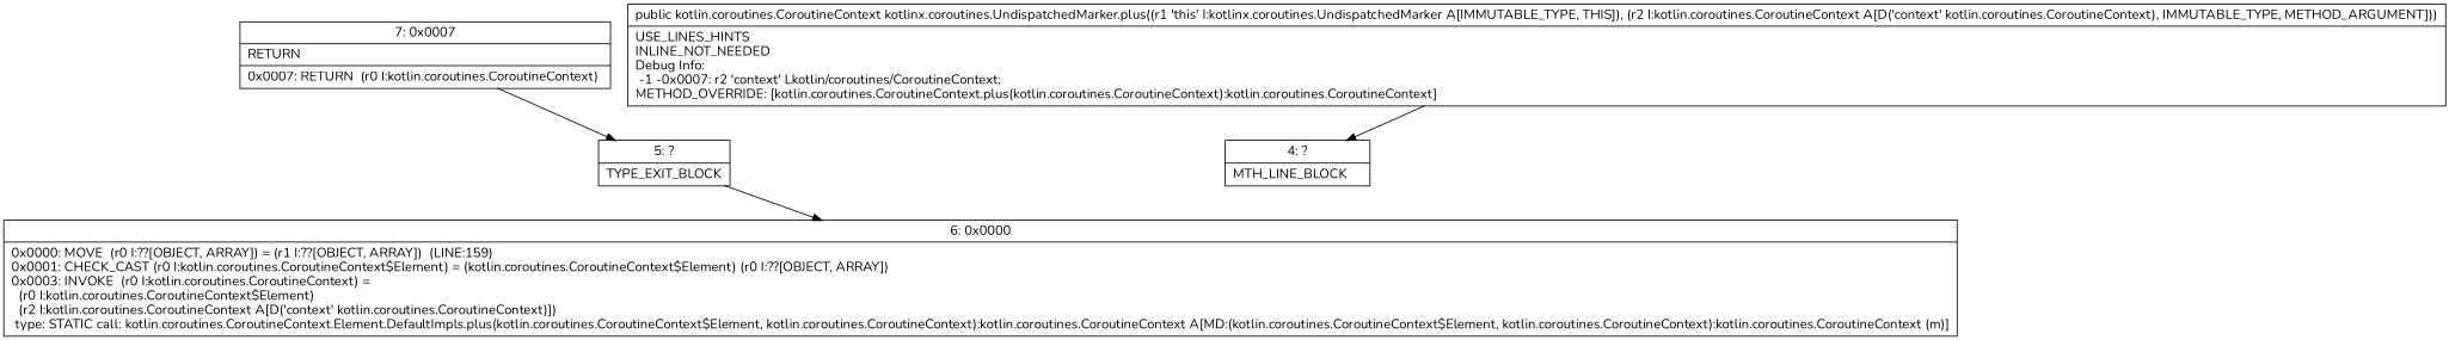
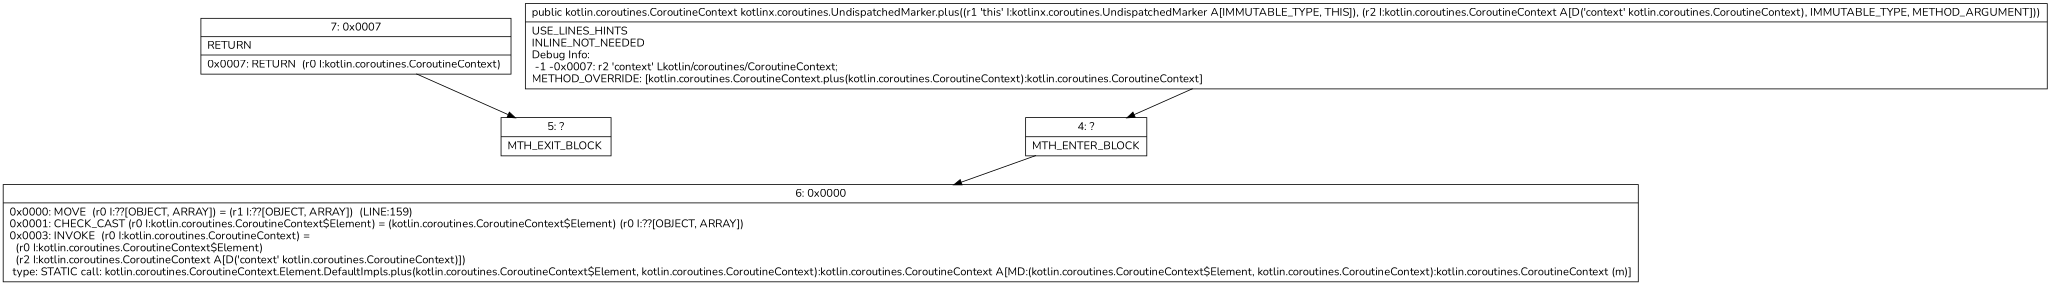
  digraph {
    fontname=Nunito
    node [fontname=Nunito shape=record]
    edge [fontname=Nunito]
-   n1 [label="{4\:\ ?|MTH_LINE_BLOCK\l}"]
+   n1 [label="{4\:\ ?|MTH_ENTER_BLOCK\l}"]
    n2 [label="{6\:\ 0x0000|0x0000: MOVE  (r0 I:??[OBJECT, ARRAY]) = (r1 I:??[OBJECT, ARRAY])  (LINE:159)\l0x0001: CHECK_CAST (r0 I:kotlin.coroutines.CoroutineContext$Element) = (kotlin.coroutines.CoroutineContext$Element) (r0 I:??[OBJECT, ARRAY]) \l0x0003: INVOKE  (r0 I:kotlin.coroutines.CoroutineContext) = \l  (r0 I:kotlin.coroutines.CoroutineContext$Element)\l  (r2 I:kotlin.coroutines.CoroutineContext A[D('context' kotlin.coroutines.CoroutineContext)])\l type: STATIC call: kotlin.coroutines.CoroutineContext.Element.DefaultImpls.plus(kotlin.coroutines.CoroutineContext$Element, kotlin.coroutines.CoroutineContext):kotlin.coroutines.CoroutineContext A[MD:(kotlin.coroutines.CoroutineContext$Element, kotlin.coroutines.CoroutineContext):kotlin.coroutines.CoroutineContext (m)]\l}"]
    n3 [label="{7\:\ 0x0007|RETURN\l|0x0007: RETURN  (r0 I:kotlin.coroutines.CoroutineContext) \l}"]
-   n4 [label="{5\:\ ?|TYPE_EXIT_BLOCK\l}"]
+   n4 [label="{5\:\ ?|MTH_EXIT_BLOCK\l}"]
    n5 [label="{public kotlin.coroutines.CoroutineContext kotlinx.coroutines.UndispatchedMarker.plus((r1 'this' I:kotlinx.coroutines.UndispatchedMarker A[IMMUTABLE_TYPE, THIS]), (r2 I:kotlin.coroutines.CoroutineContext A[D('context' kotlin.coroutines.CoroutineContext), IMMUTABLE_TYPE, METHOD_ARGUMENT]))  | USE_LINES_HINTS\lINLINE_NOT_NEEDED\lDebug Info:\l  \-1 \-0x0007: r2 'context' Lkotlin\/coroutines\/CoroutineContext;\lMETHOD_OVERRIDE: [kotlin.coroutines.CoroutineContext.plus(kotlin.coroutines.CoroutineContext):kotlin.coroutines.CoroutineContext]\l}"]
-   n4 -> n2
+   n1 -> n2
    n3 -> n4
    n5 -> n1
  }
